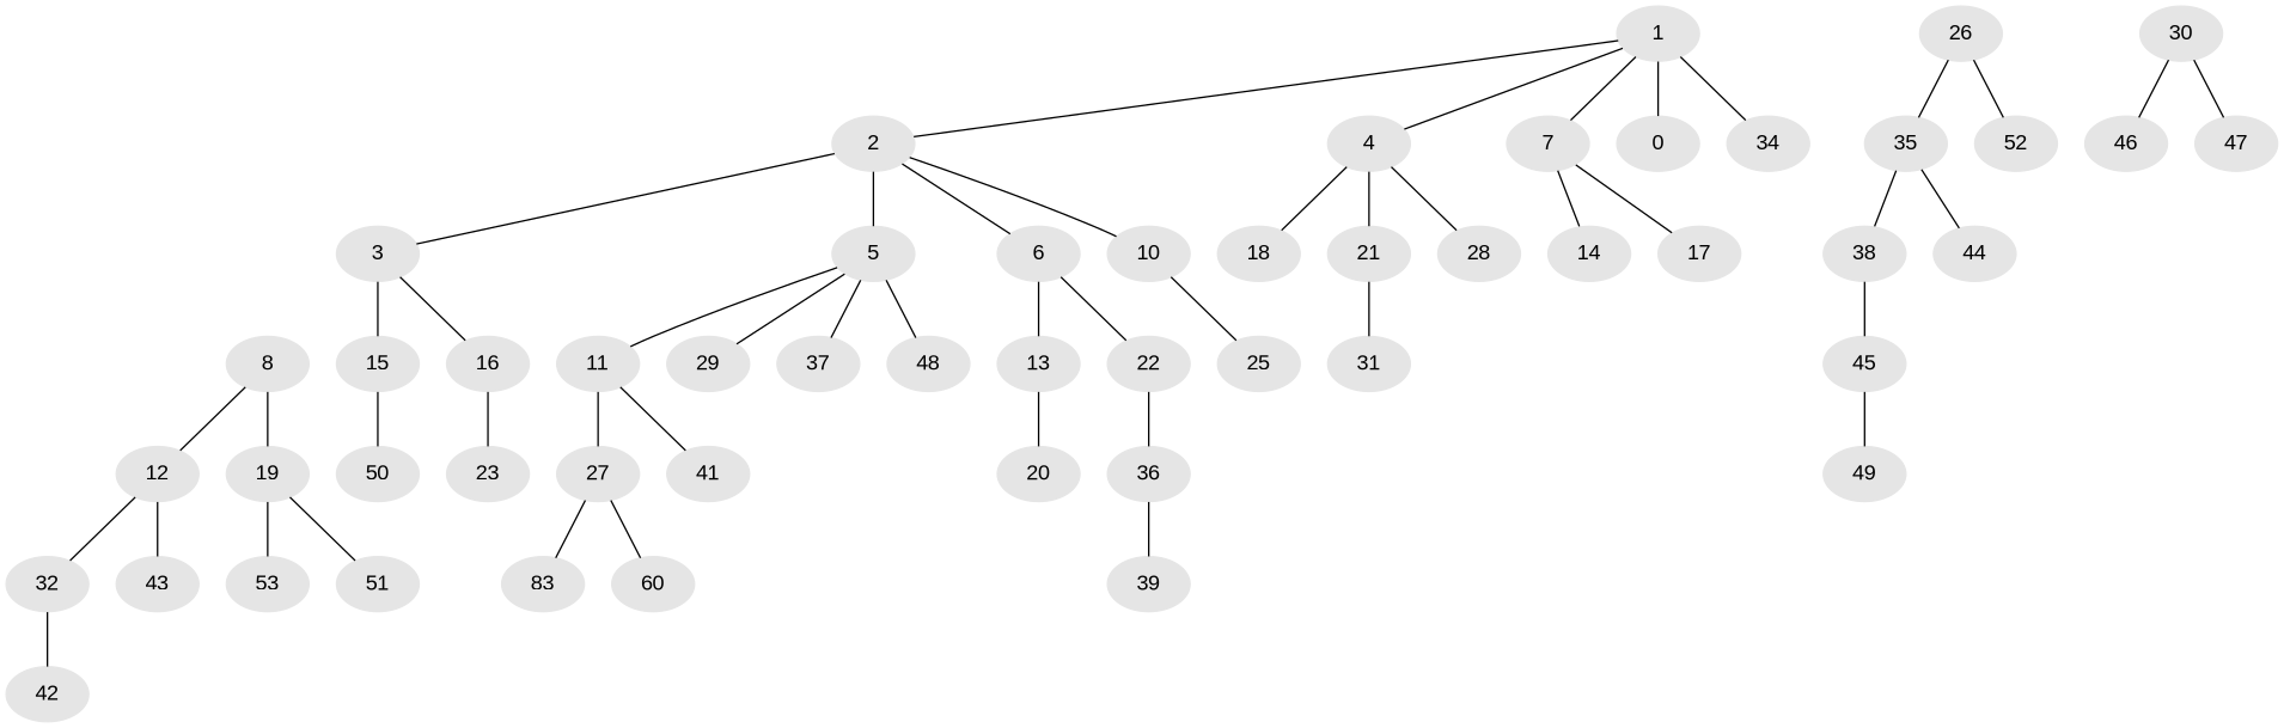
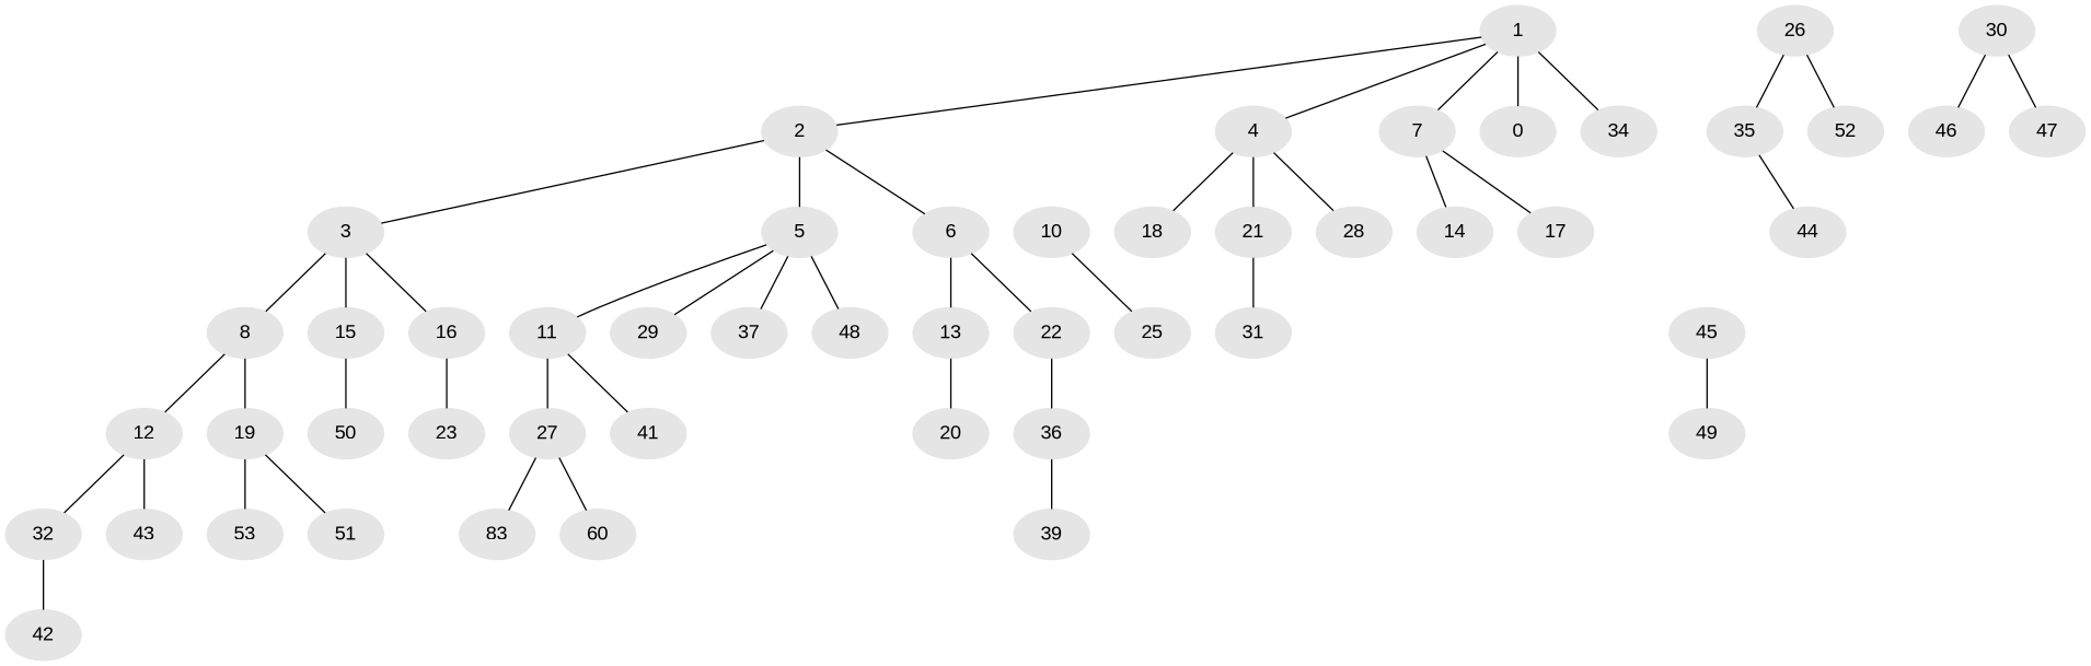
  graph {
    fontname="Liberation Sans"
    node [color=gray90 fontname="Liberation Sans" style=filled]
    edge [fontname="Liberation Sans" weight=1.0]
    1
    2
    4
    7
    n5 [label=0]
    34
    3
    5
    6
    10
    18
    21
    28
    14
    17
    8
    15
    16
    11
    29
    37
    48
    13
    22
    25
    12
    19
    50
    23
    31
    27
    41
    20
    36
    32
    43
    53
    51
    n39 [label=83]
    n40 [label=60]
    42
    39
    26
    35
    52
    30
    46
    47
-   38
    44
    45
    49
    1 -- 2
    1 -- 4
    1 -- 7
    1 -- n5 [weight=4.0]
    1 -- 34
    2 -- 3
    2 -- 5 [weight=3.0]
    2 -- 6
-   2 -- 10
    4 -- 18 [weight=2.0]
    4 -- 21
    4 -- 28
    7 -- 14
    7 -- 17
+   3 -- 8
    3 -- 15 [weight=3.0]
    3 -- 16
    5 -- 11
    5 -- 29
    5 -- 37
    5 -- 48
    6 -- 13
    6 -- 22
    10 -- 25
    21 -- 31
    8 -- 12
    8 -- 19
    15 -- 50
    16 -- 23
    11 -- 27
    11 -- 41
    13 -- 20 [weight=2.0]
    22 -- 36
    12 -- 32
    12 -- 43
    19 -- 53
    19 -- 51
    27 -- n39
    27 -- n40
    36 -- 39 [weight=2.0]
    32 -- 42
    26 -- 35
    26 -- 52
-   35 -- 38
    35 -- 44
    30 -- 46
    30 -- 47
-   38 -- 45
    45 -- 49
  }
